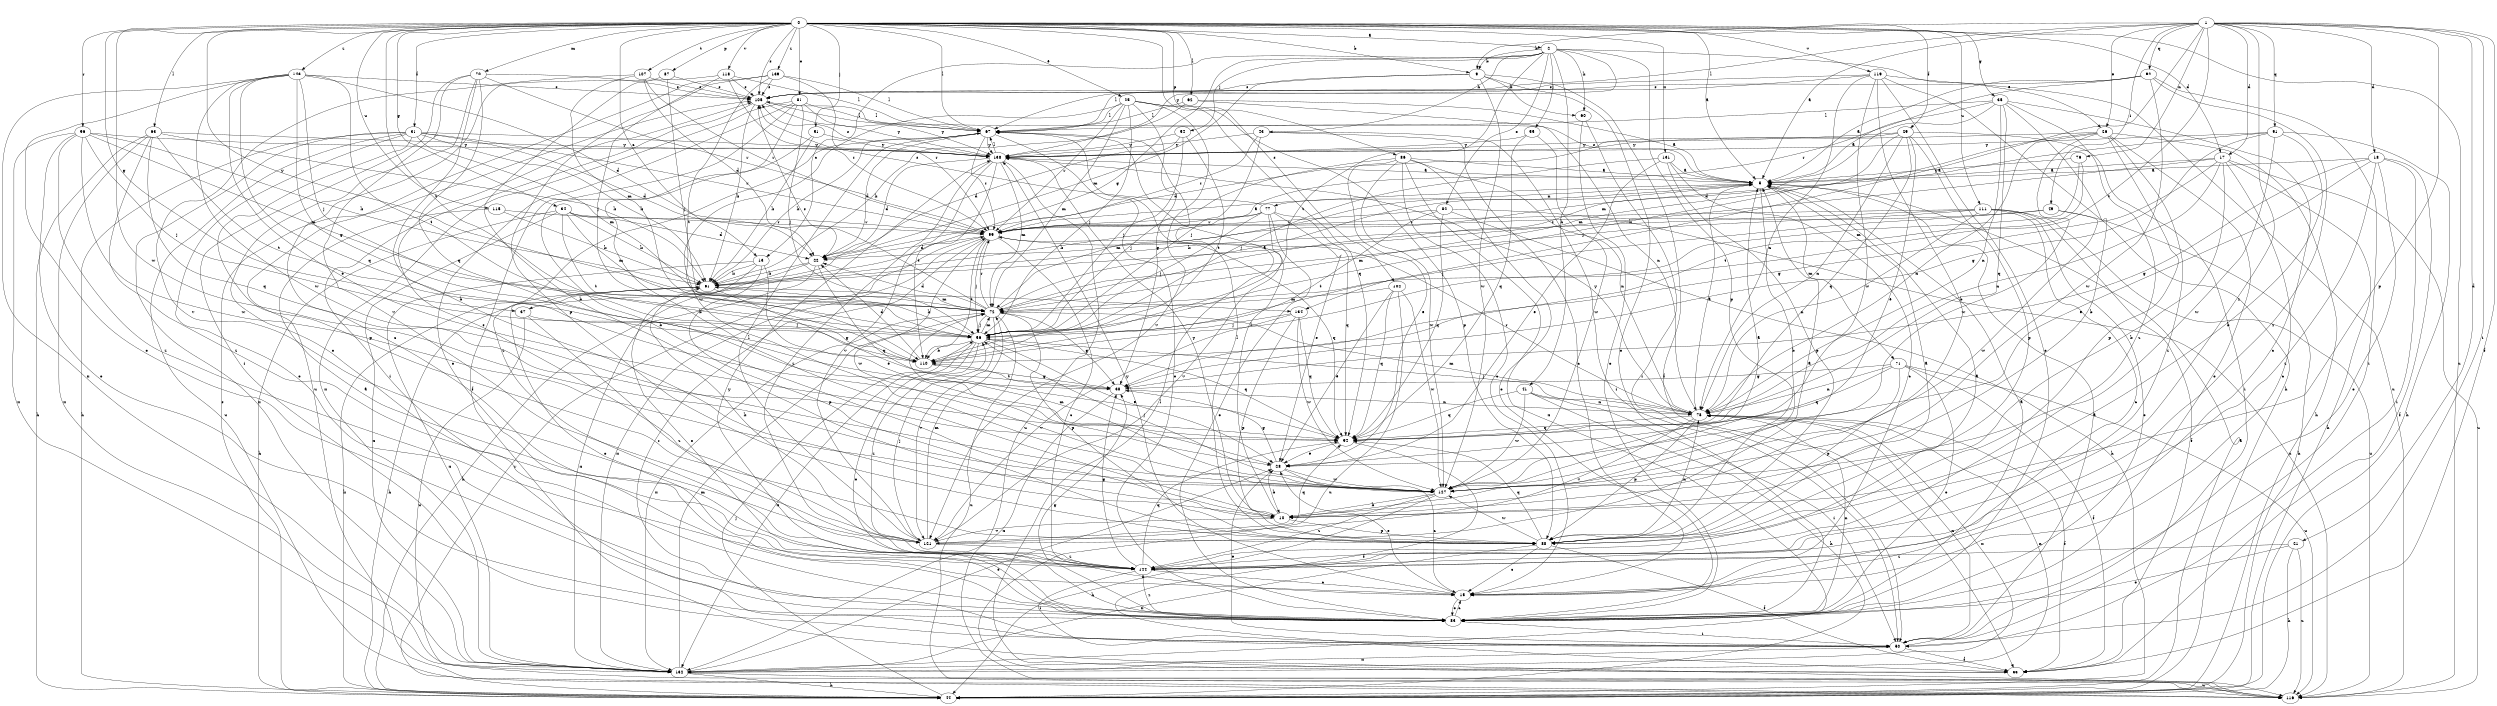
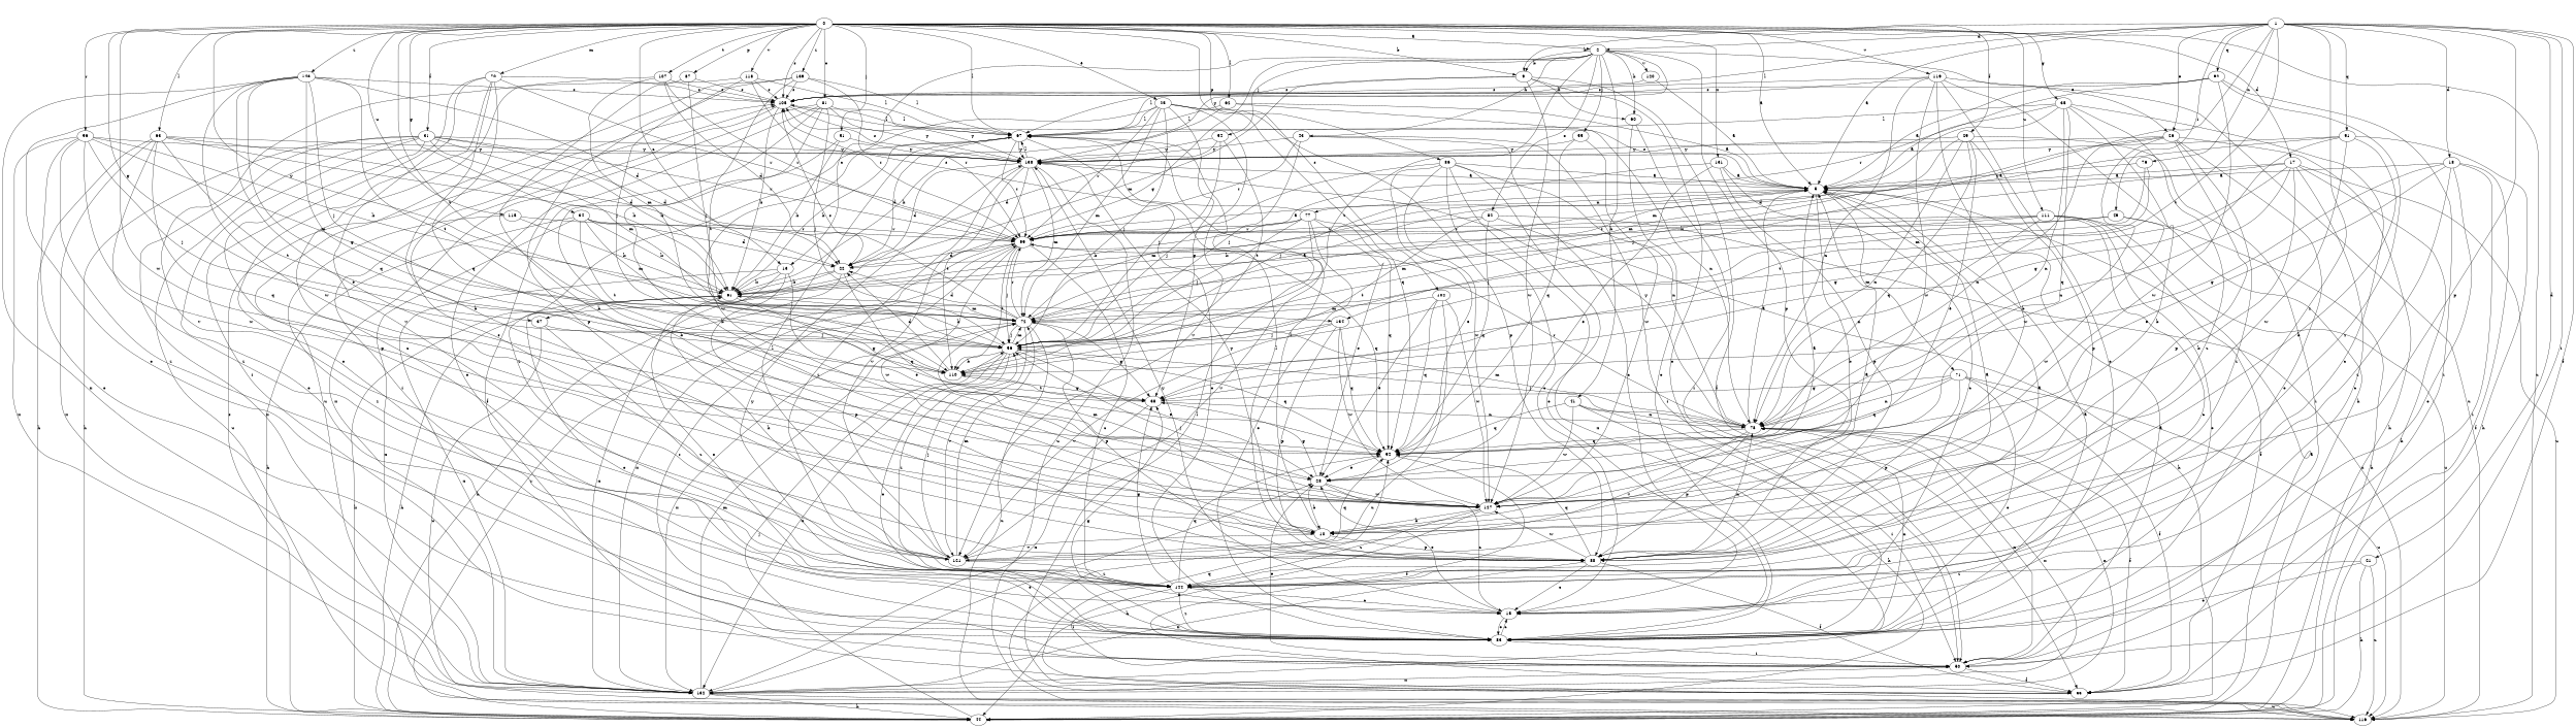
  strict digraph {
    0
    2
    5
    9
    13
    17
    25
    29
    31
    34
    35
    37
    51
    62
    63
    67
    70
    81
    86
    87
    96
    102
    105
    107
    110
    111
    115
    116
    118
    119
    127
    131
    134
    139
    143
    26
    88
    41
    43
    54
    55
    60
    82
+   120
    138
    10
    71
    72
    77
    33
    61
    83
    28
    132
    15
    38
    44
    78
    121
    94
    56
    99
    50
    22
    144
    1
    18
    21
    49
    76
    91
    92
    0 -> 2 [label=a]
    0 -> 5 [label=a]
    0 -> 9 [label=b]
    0 -> 13 [label=c]
    0 -> 17 [label=d]
    0 -> 25 [label=e]
    0 -> 29 [label=f]
    0 -> 31 [label=f]
    0 -> 34 [label=g]
    0 -> 35 [label=g]
    0 -> 37 [label=g]
    0 -> 51 [label=j]
    0 -> 62 [label=l]
    0 -> 63 [label=l]
    0 -> 67 [label=l]
    0 -> 70 [label=m]
    0 -> 81 [label=o]
    0 -> 86 [label=p]
    0 -> 87 [label=p]
    0 -> 96 [label=r]
    0 -> 102 [label=s]
    0 -> 105 [label=s]
    0 -> 107 [label=t]
    0 -> 110 [label=t]
    0 -> 111 [label=u]
    0 -> 115 [label=u]
    0 -> 116 [label=u]
    0 -> 118 [label=v]
    0 -> 119 [label=v]
    0 -> 127 [label=w]
    0 -> 131 [label=x]
    0 -> 134 [label=y]
    0 -> 139 [label=z]
    0 -> 143 [label=z]
    2 -> 9 [label=b]
    2 -> 13 [label=c]
    2 -> 37 [label=g]
    2 -> 110 [label=t]
    2 -> 26 [label=e]
    2 -> 88 [label=p]
    2 -> 41 [label=h]
    2 -> 43 [label=h]
    2 -> 54 [label=j]
    2 -> 55 [label=j]
    2 -> 60 [label=k]
    2 -> 82 [label=o]
+   2 -> 120 [label=v]
    2 -> 138 [label=y]
    5 -> 105 [label=s]
    5 -> 10 [label=b]
    5 -> 71 [label=m]
    5 -> 72 [label=m]
    5 -> 77 [label=n]
    9 -> 105 [label=s]
    9 -> 127 [label=w]
    9 -> 60 [label=k]
    9 -> 33 [label=f]
    9 -> 61 [label=m]
    9 -> 83 [label=o]
    13 -> 88 [label=p]
    13 -> 61 [label=k]
    13 -> 83 [label=o]
    13 -> 28 [label=e]
    13 -> 132 [label=x]
    17 -> 5 [label=a]
    17 -> 116 [label=u]
    17 -> 10 [label=b]
    17 -> 61 [label=k]
    17 -> 15 [label=c]
    17 -> 38 [label=g]
    17 -> 44 [label=h]
    17 -> 78 [label=n]
    25 -> 67 [label=l]
    25 -> 127 [label=w]
    25 -> 88 [label=p]
    25 -> 72 [label=m]
    25 -> 38 [label=g]
    25 -> 121 [label=v]
    25 -> 94 [label=q]
    25 -> 56 [label=j]
    25 -> 99 [label=r]
    29 -> 88 [label=p]
    29 -> 138 [label=y]
    29 -> 28 [label=e]
    29 -> 78 [label=n]
    29 -> 94 [label=q]
    29 -> 56 [label=j]
    29 -> 50 [label=i]
    31 -> 116 [label=u]
    31 -> 88 [label=p]
    31 -> 138 [label=y]
    31 -> 72 [label=m]
    31 -> 61 [label=k]
    31 -> 83 [label=o]
    31 -> 132 [label=x]
    31 -> 44 [label=h]
    31 -> 99 [label=r]
    31 -> 22 [label=d]
    34 -> 110 [label=t]
    34 -> 72 [label=m]
    34 -> 61 [label=k]
    34 -> 132 [label=x]
    34 -> 44 [label=h]
    34 -> 99 [label=r]
    34 -> 22 [label=d]
    35 -> 5 [label=a]
    35 -> 67 [label=l]
    35 -> 10 [label=b]
    35 -> 72 [label=m]
    35 -> 15 [label=c]
    35 -> 78 [label=n]
    35 -> 94 [label=q]
    35 -> 144 [label=z]
    37 -> 116 [label=u]
    37 -> 56 [label=j]
    37 -> 144 [label=z]
    51 -> 138 [label=y]
    51 -> 10 [label=b]
    51 -> 61 [label=k]
    62 -> 5 [label=a]
    62 -> 67 [label=l]
    62 -> 61 [label=k]
    62 -> 78 [label=n]
    63 -> 110 [label=t]
    63 -> 138 [label=y]
    63 -> 61 [label=k]
    63 -> 132 [label=x]
    63 -> 44 [label=h]
    63 -> 94 [label=q]
-   29 -> 22 [label=d]
+   63 -> 22 [label=d]
    63 -> 144 [label=z]
    67 -> 138 [label=y]
    67 -> 61 [label=k]
    67 -> 83 [label=o]
    67 -> 99 [label=r]
    67 -> 22 [label=d]
    67 -> 144 [label=z]
    70 -> 105 [label=s]
    70 -> 10 [label=b]
    70 -> 83 [label=o]
    70 -> 121 [label=v]
    70 -> 94 [label=q]
    70 -> 99 [label=r]
    70 -> 50 [label=i]
    81 -> 67 [label=l]
    81 -> 138 [label=y]
    81 -> 10 [label=b]
    81 -> 33 [label=f]
    81 -> 83 [label=o]
    81 -> 132 [label=x]
    81 -> 56 [label=j]
    86 -> 5 [label=a]
    86 -> 127 [label=w]
    86 -> 83 [label=o]
    86 -> 28 [label=e]
    86 -> 132 [label=x]
    86 -> 15 [label=c]
    86 -> 78 [label=n]
    86 -> 56 [label=j]
    87 -> 105 [label=s]
    87 -> 10 [label=b]
    87 -> 56 [label=j]
    96 -> 127 [label=w]
    96 -> 138 [label=y]
    96 -> 72 [label=m]
    96 -> 61 [label=k]
    96 -> 83 [label=o]
    96 -> 132 [label=x]
    96 -> 56 [label=j]
    96 -> 144 [label=z]
    102 -> 116 [label=u]
    102 -> 127 [label=w]
    102 -> 72 [label=m]
    102 -> 28 [label=e]
    102 -> 94 [label=q]
    105 -> 67 [label=l]
    105 -> 138 [label=y]
    105 -> 61 [label=k]
    105 -> 50 [label=i]
    107 -> 105 [label=s]
    107 -> 72 [label=m]
    107 -> 121 [label=v]
    107 -> 99 [label=r]
    107 -> 22 [label=d]
    110 -> 38 [label=g]
    110 -> 22 [label=d]
    111 -> 116 [label=u]
    111 -> 72 [label=m]
    111 -> 33 [label=f]
    111 -> 61 [label=k]
    111 -> 83 [label=o]
    111 -> 15 [label=c]
    111 -> 78 [label=n]
    111 -> 99 [label=r]
    115 -> 61 [label=k]
    115 -> 99 [label=r]
-   115 -> 144 [label=a]
+   115 -> 144 [label=z]
    118 -> 67 [label=l]
    118 -> 105 [label=s]
    118 -> 15 [label=c]
    118 -> 56 [label=j]
    118 -> 99 [label=r]
    119 -> 67 [label=l]
    119 -> 105 [label=s]
    119 -> 116 [label=u]
    119 -> 127 [label=w]
    119 -> 10 [label=b]
    119 -> 83 [label=o]
    119 -> 44 [label=h]
    119 -> 78 [label=n]
    127 -> 5 [label=a]
    127 -> 10 [label=b]
    127 -> 72 [label=m]
    127 -> 44 [label=h]
    127 -> 56 [label=j]
    127 -> 144 [label=z]
    131 -> 5 [label=a]
    131 -> 88 [label=p]
    131 -> 28 [label=e]
    131 -> 15 [label=c]
    131 -> 56 [label=j]
    134 -> 127 [label=w]
    134 -> 88 [label=p]
    134 -> 121 [label=v]
    134 -> 94 [label=q]
    134 -> 56 [label=j]
    139 -> 67 [label=l]
    139 -> 105 [label=s]
    139 -> 110 [label=t]
    139 -> 116 [label=u]
    139 -> 88 [label=p]
    139 -> 99 [label=r]
    143 -> 105 [label=s]
    143 -> 110 [label=t]
    143 -> 127 [label=w]
    143 -> 83 [label=o]
    143 -> 28 [label=e]
    143 -> 132 [label=x]
    143 -> 38 [label=g]
    143 -> 94 [label=q]
    143 -> 56 [label=j]
    143 -> 22 [label=d]
    26 -> 127 [label=w]
    26 -> 88 [label=p]
    26 -> 138 [label=y]
    26 -> 72 [label=m]
    26 -> 83 [label=o]
    26 -> 44 [label=h]
    26 -> 78 [label=n]
    26 -> 144 [label=z]
    88 -> 5 [label=a]
    88 -> 67 [label=l]
    88 -> 127 [label=w]
    88 -> 33 [label=f]
    88 -> 132 [label=x]
    88 -> 15 [label=c]
    88 -> 78 [label=n]
    88 -> 94 [label=q]
    41 -> 127 [label=w]
    41 -> 44 [label=h]
    41 -> 78 [label=n]
    41 -> 94 [label=q]
    41 -> 50 [label=i]
    43 -> 138 [label=y]
    43 -> 15 [label=c]
    43 -> 56 [label=j]
    43 -> 99 [label=r]
    43 -> 50 [label=i]
    54 -> 110 [label=t]
    54 -> 138 [label=y]
    54 -> 56 [label=j]
    54 -> 22 [label=d]
    55 -> 127 [label=w]
    55 -> 138 [label=y]
    55 -> 94 [label=q]
    60 -> 83 [label=o]
    60 -> 50 [label=i]
    82 -> 110 [label=t]
    82 -> 116 [label=u]
    82 -> 44 [label=h]
    82 -> 94 [label=q]
    82 -> 99 [label=r]
+   120 -> 5 [label=a]
+   120 -> 105 [label=s]
    138 -> 5 [label=a]
    138 -> 67 [label=l]
    138 -> 105 [label=s]
    138 -> 110 [label=t]
    138 -> 116 [label=u]
    138 -> 72 [label=m]
    138 -> 121 [label=v]
    138 -> 22 [label=d]
    138 -> 144 [label=z]
    10 -> 67 [label=l]
    10 -> 88 [label=p]
    10 -> 138 [label=y]
    10 -> 121 [label=v]
    71 -> 116 [label=u]
    71 -> 88 [label=p]
    71 -> 33 [label=f]
    71 -> 83 [label=o]
    71 -> 38 [label=g]
    71 -> 78 [label=n]
    71 -> 94 [label=q]
    72 -> 5 [label=a]
    72 -> 105 [label=s]
    72 -> 116 [label=u]
    72 -> 88 [label=p]
    72 -> 132 [label=x]
    72 -> 38 [label=g]
    72 -> 121 [label=v]
    72 -> 56 [label=j]
    72 -> 99 [label=r]
    72 -> 22 [label=d]
    77 -> 105 [label=s]
    77 -> 61 [label=k]
    77 -> 83 [label=o]
    77 -> 28 [label=e]
    77 -> 121 [label=v]
    77 -> 94 [label=q]
    77 -> 56 [label=j]
    77 -> 99 [label=r]
    33 -> 67 [label=l]
+   33 -> 94 [label=q]
    61 -> 72 [label=m]
    61 -> 83 [label=o]
    61 -> 38 [label=g]
    61 -> 44 [label=h]
    83 -> 5 [label=a]
    83 -> 138 [label=y]
    83 -> 15 [label=c]
    83 -> 38 [label=g]
    83 -> 78 [label=n]
    83 -> 50 [label=i]
    83 -> 144 [label=z]
    28 -> 127 [label=w]
    28 -> 10 [label=b]
    28 -> 15 [label=c]
    28 -> 38 [label=g]
    132 -> 116 [label=u]
    132 -> 72 [label=m]
    132 -> 28 [label=e]
    132 -> 44 [label=h]
    132 -> 78 [label=n]
    15 -> 138 [label=y]
    15 -> 83 [label=o]
    15 -> 28 [label=e]
    38 -> 110 [label=t]
    38 -> 132 [label=x]
    38 -> 78 [label=n]
    44 -> 5 [label=a]
    44 -> 105 [label=s]
    44 -> 61 [label=k]
    44 -> 56 [label=j]
    44 -> 99 [label=r]
    78 -> 5 [label=a]
    78 -> 88 [label=p]
    78 -> 138 [label=y]
    78 -> 72 [label=m]
    78 -> 33 [label=f]
    78 -> 132 [label=x]
    78 -> 121 [label=v]
    78 -> 94 [label=q]
    78 -> 56 [label=j]
    78 -> 99 [label=r]
    121 -> 5 [label=a]
    121 -> 67 [label=l]
    121 -> 105 [label=s]
    121 -> 72 [label=m]
    121 -> 61 [label=k]
    121 -> 94 [label=q]
    121 -> 56 [label=j]
    121 -> 144 [label=z]
    94 -> 33 [label=f]
    94 -> 28 [label=e]
    56 -> 110 [label=b]
    56 -> 72 [label=m]
    56 -> 61 [label=k]
    56 -> 83 [label=o]
    56 -> 28 [label=e]
    56 -> 132 [label=x]
    56 -> 94 [label=q]
    56 -> 144 [label=z]
    99 -> 5 [label=a]
    99 -> 110 [label=t]
    99 -> 127 [label=w]
    99 -> 132 [label=x]
    99 -> 15 [label=c]
    99 -> 94 [label=q]
    99 -> 56 [label=j]
    99 -> 22 [label=d]
    50 -> 5 [label=a]
    50 -> 33 [label=f]
    50 -> 28 [label=e]
    50 -> 132 [label=x]
    50 -> 78 [label=n]
    50 -> 99 [label=r]
    22 -> 61 [label=k]
    22 -> 132 [label=x]
    22 -> 44 [label=h]
    22 -> 94 [label=q]
    144 -> 5 [label=a]
    144 -> 15 [label=c]
    144 -> 38 [label=g]
    144 -> 94 [label=q]
    144 -> 50 [label=i]
    1 -> 5 [label=a]
    1 -> 9 [label=b]
-   1 -> 17 [label=d]
+   1 -> 2 [label=d]
    1 -> 67 [label=l]
    1 -> 110 [label=t]
    1 -> 134 [label=y]
    1 -> 26 [label=e]
    1 -> 88 [label=p]
    1 -> 33 [label=f]
    1 -> 50 [label=i]
    1 -> 144 [label=z]
    1 -> 18 [label=d]
    1 -> 21 [label=d]
    1 -> 49 [label=i]
    1 -> 76 [label=n]
    1 -> 91 [label=q]
    1 -> 92 [label=q]
    18 -> 5 [label=a]
    18 -> 33 [label=f]
    18 -> 83 [label=o]
    18 -> 28 [label=e]
    18 -> 38 [label=g]
    18 -> 50 [label=i]
    18 -> 144 [label=z]
    21 -> 116 [label=u]
    21 -> 83 [label=o]
    21 -> 44 [label=h]
    21 -> 144 [label=z]
    49 -> 127 [label=w]
    49 -> 44 [label=h]
    49 -> 56 [label=j]
    49 -> 99 [label=r]
    76 -> 5 [label=a]
    76 -> 110 [label=t]
    76 -> 72 [label=m]
    91 -> 127 [label=w]
    91 -> 138 [label=y]
    91 -> 10 [label=b]
    91 -> 38 [label=g]
    91 -> 44 [label=h]
    91 -> 22 [label=d]
    92 -> 5 [label=a]
    92 -> 105 [label=s]
    92 -> 127 [label=w]
    92 -> 99 [label=r]
    92 -> 50 [label=i]
    92 -> 144 [label=z]
  }
